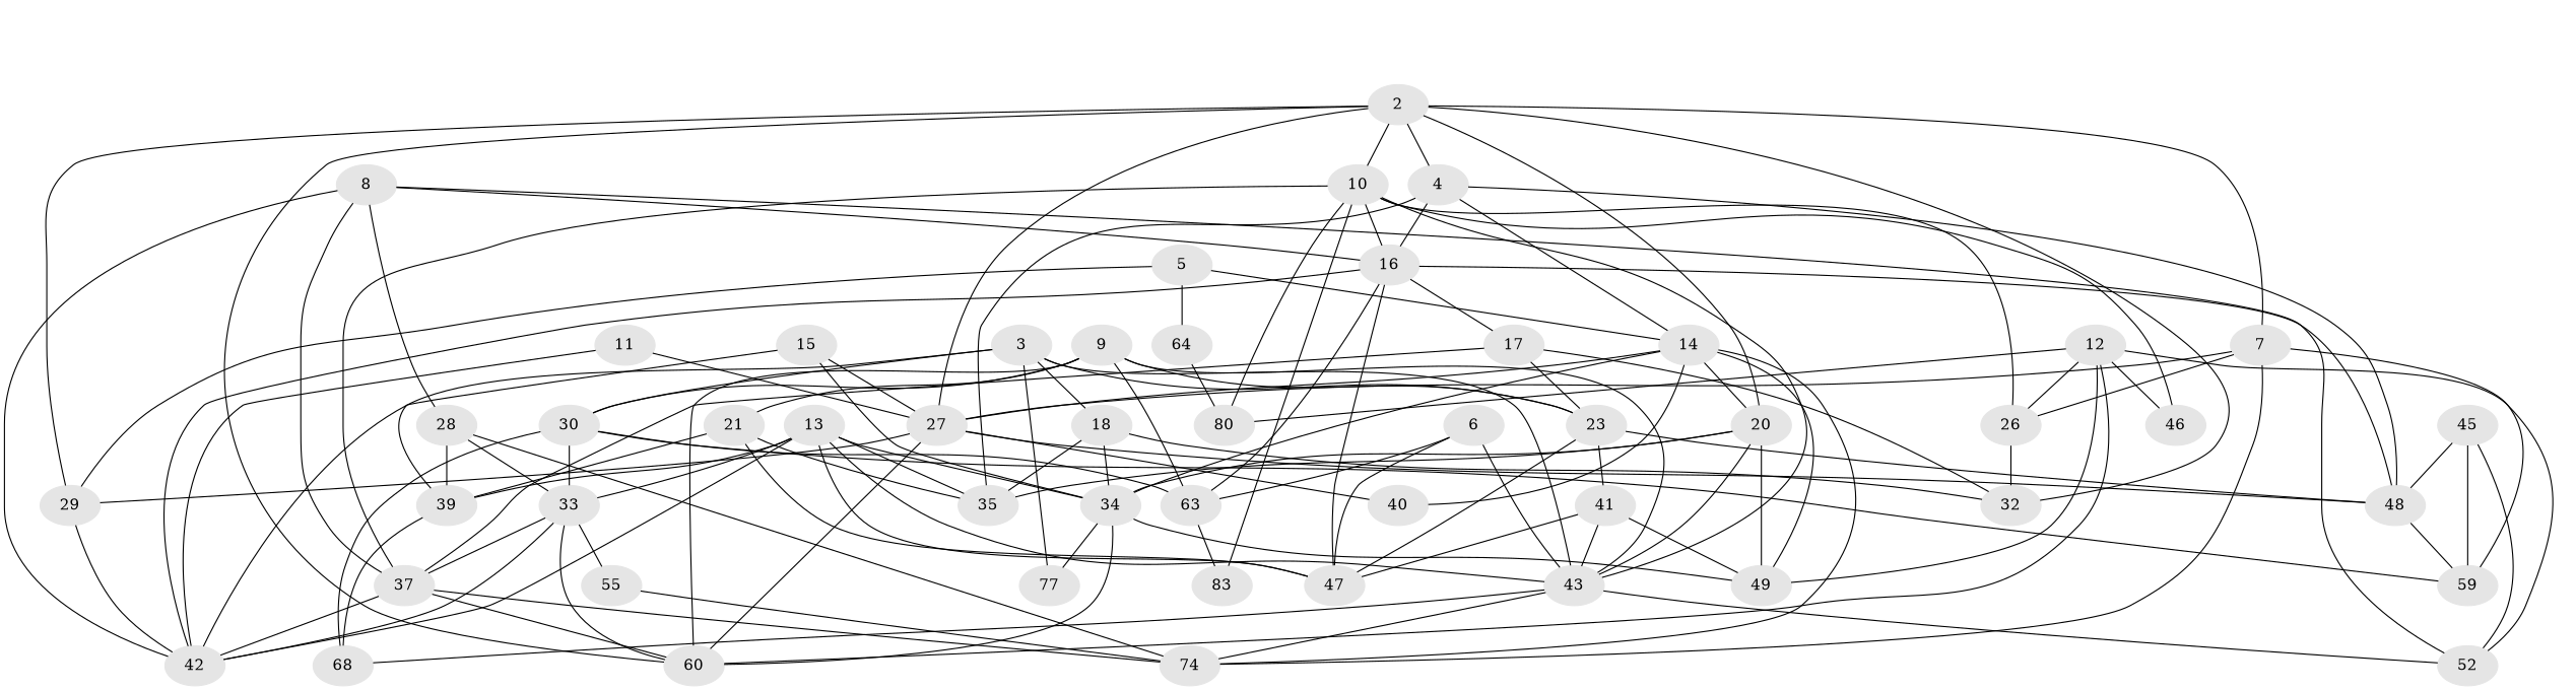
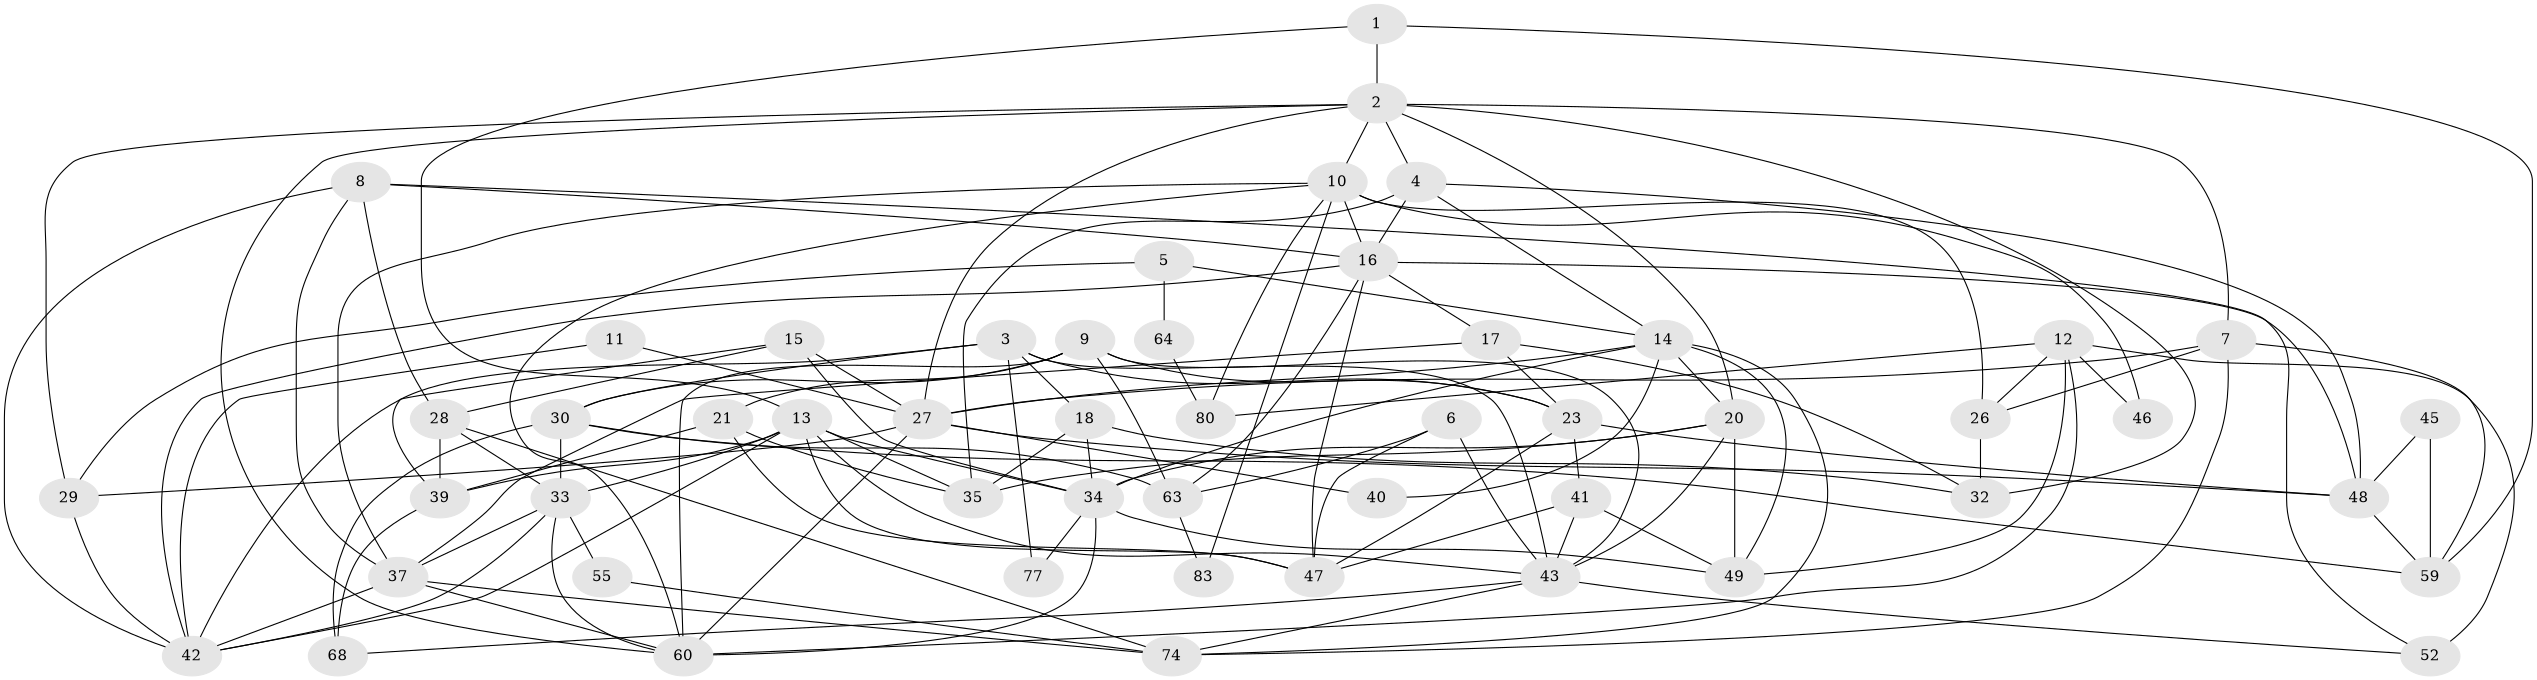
  graph {
    node [color=gray90 style=filled]
+   1 [super="+82"]
    2 [super="+62"]
    13 [super="+19"]
    59 [super="+69"]
    4 [super="+58"]
    7 [super="+84"]
    10 [super="+72"]
    20 [super="+61"]
    27 [super="+51"]
    29
    32
    60 [super="+73"]
    42 [super="+70"]
    43 [super="+76"]
    35 [super="+38"]
    47 [super="+54"]
    33 [super="+57"]
    34 [super="+65"]
    39 [super="+56"]
    14 [super="+81"]
    16 [super="+71"]
    48 [super="+53"]
    26
    74 [super="+78"]
    37 [super="+50"]
    46
    80
    83
    49 [super="+66"]
    40
    3 [super="+25"]
    18 [super="+31"]
    23 [super="+36"]
    30 [super="+44"]
    77
    41
    63 [super="+79"]
    68
    52
    17
    5
    64
    6
    8 [super="+24"]
    28
    9 [super="+75"]
    21
    11
    12 [super="+67"]
    55
    15 [super="+22"]
    45
+   1 -- 2
+   1 -- 13
+   1 -- 59
    2 -- 4
    2 -- 7
    2 -- 10
    2 -- 20
    2 -- 27
    2 -- 29
    2 -- 32
    2 -- 60
    13 -- 42
    13 -- 43
    13 -- 35
    13 -- 47
    13 -- 33
    13 -- 34
    13 -- 39
    4 -- 35
    4 -- 14
    4 -- 16
    4 -- 48
    7 -- 59
    7 -- 27
    7 -- 26
    7 -- 74
-   10 -- 43
+   10 -- 60
    10 -- 16
    10 -- 26
    10 -- 37
    10 -- 46
    10 -- 80
    10 -- 83
    20 -- 43
    20 -- 35
    20 -- 34
    20 -- 49
    27 -- 29
    27 -- 60
    27 -- 48
    27 -- 40
    29 -- 42
    43 -- 74
    43 -- 68
    43 -- 52
    33 -- 60
    33 -- 42
    33 -- 37
    33 -- 55
    34 -- 60
    34 -- 49
    34 -- 77
    39 -- 68
    14 -- 20
    14 -- 27
    14 -- 34
    14 -- 74
    14 -- 49
    14 -- 40
    16 -- 42
    16 -- 47
    16 -- 48
    16 -- 63
    16 -- 17
    48 -- 59
    26 -- 32
    37 -- 60
    37 -- 42
    37 -- 74
    3 -- 42
    3 -- 43
    3 -- 18
    3 -- 23
    3 -- 30
    3 -- 77
    18 -- 32
    18 -- 35
    18 -- 34
    23 -- 47
    23 -- 48
    23 -- 41
    30 -- 59
    30 -- 33
    30 -- 63
    30 -- 68
    41 -- 43
    41 -- 47
    41 -- 49
    63 -- 83
    17 -- 32
    17 -- 37
    17 -- 23
    5 -- 29
    5 -- 14
    5 -- 64
    64 -- 80
    6 -- 43
    6 -- 47
    6 -- 63
    8 -- 42
    8 -- 16
    8 -- 37
    8 -- 52
    8 -- 28
    28 -- 33
    28 -- 39
    28 -- 74
    9 -- 60
    9 -- 43
    9 -- 23
    9 -- 30
    9 -- 63
    9 -- 21
    21 -- 35
    21 -- 47
    21 -- 39
    11 -- 27
    11 -- 42
    12 -- 60
    12 -- 26
    12 -- 46
    12 -- 80
    12 -- 49
    12 -- 52
    55 -- 74
    15 -- 27
    15 -- 34
    15 -- 39
+   15 -- 28
    45 -- 59
    45 -- 48
-   45 -- 52
  }
